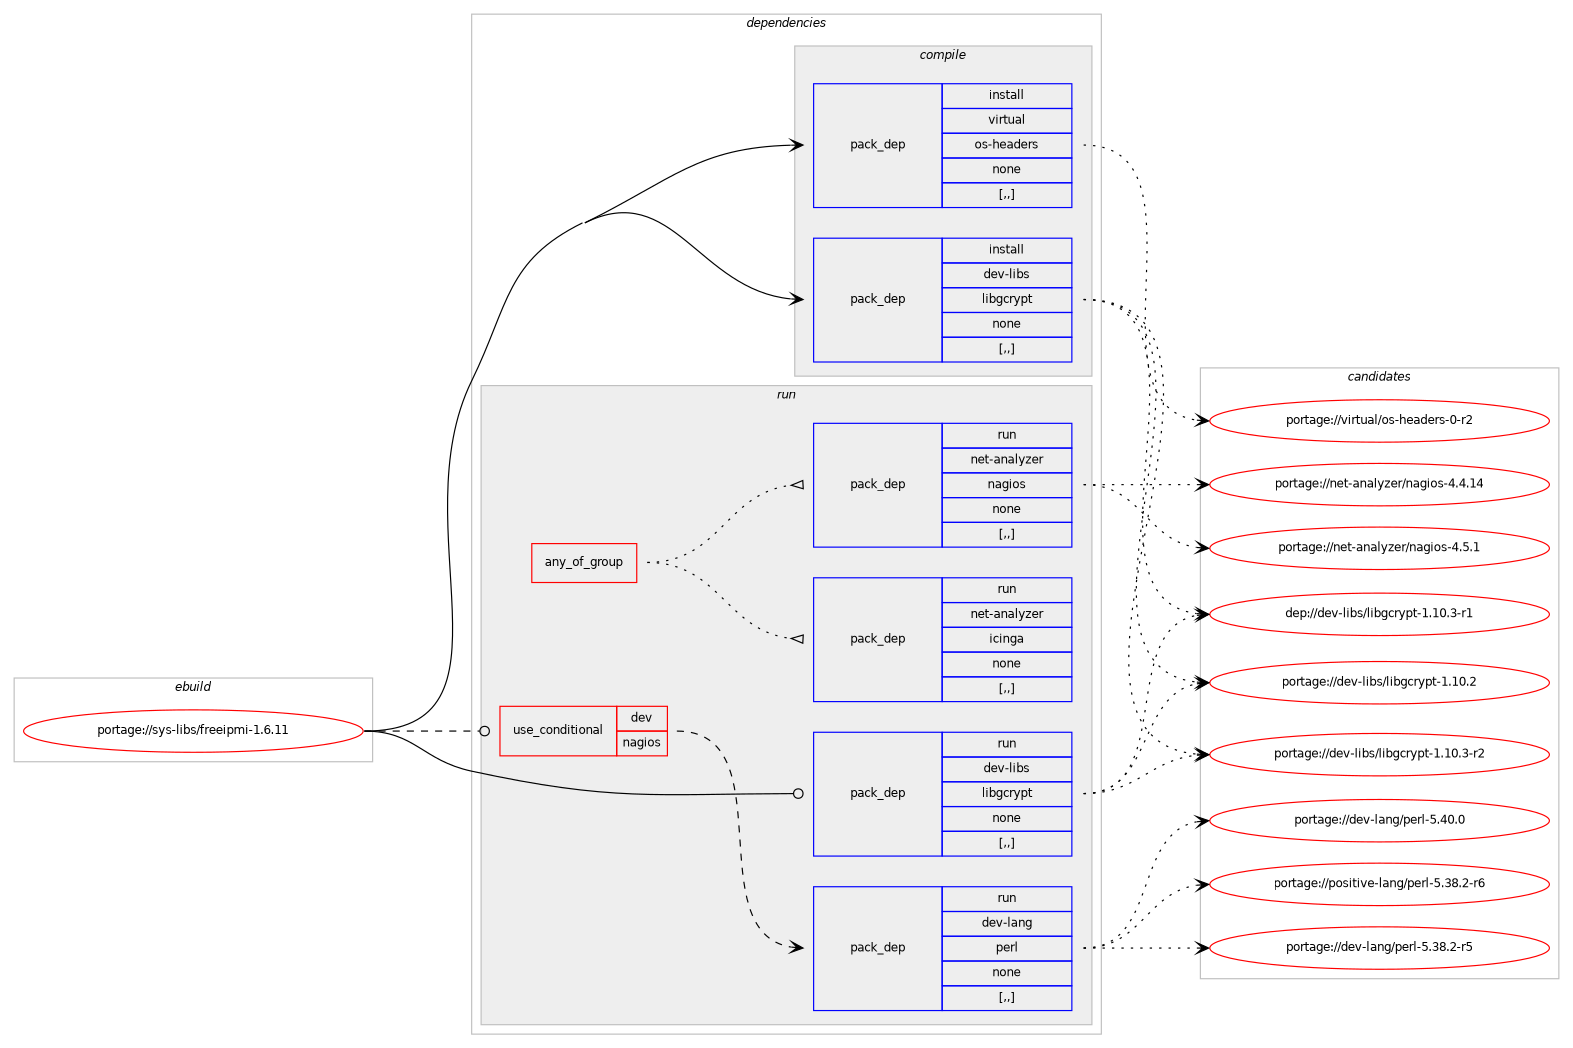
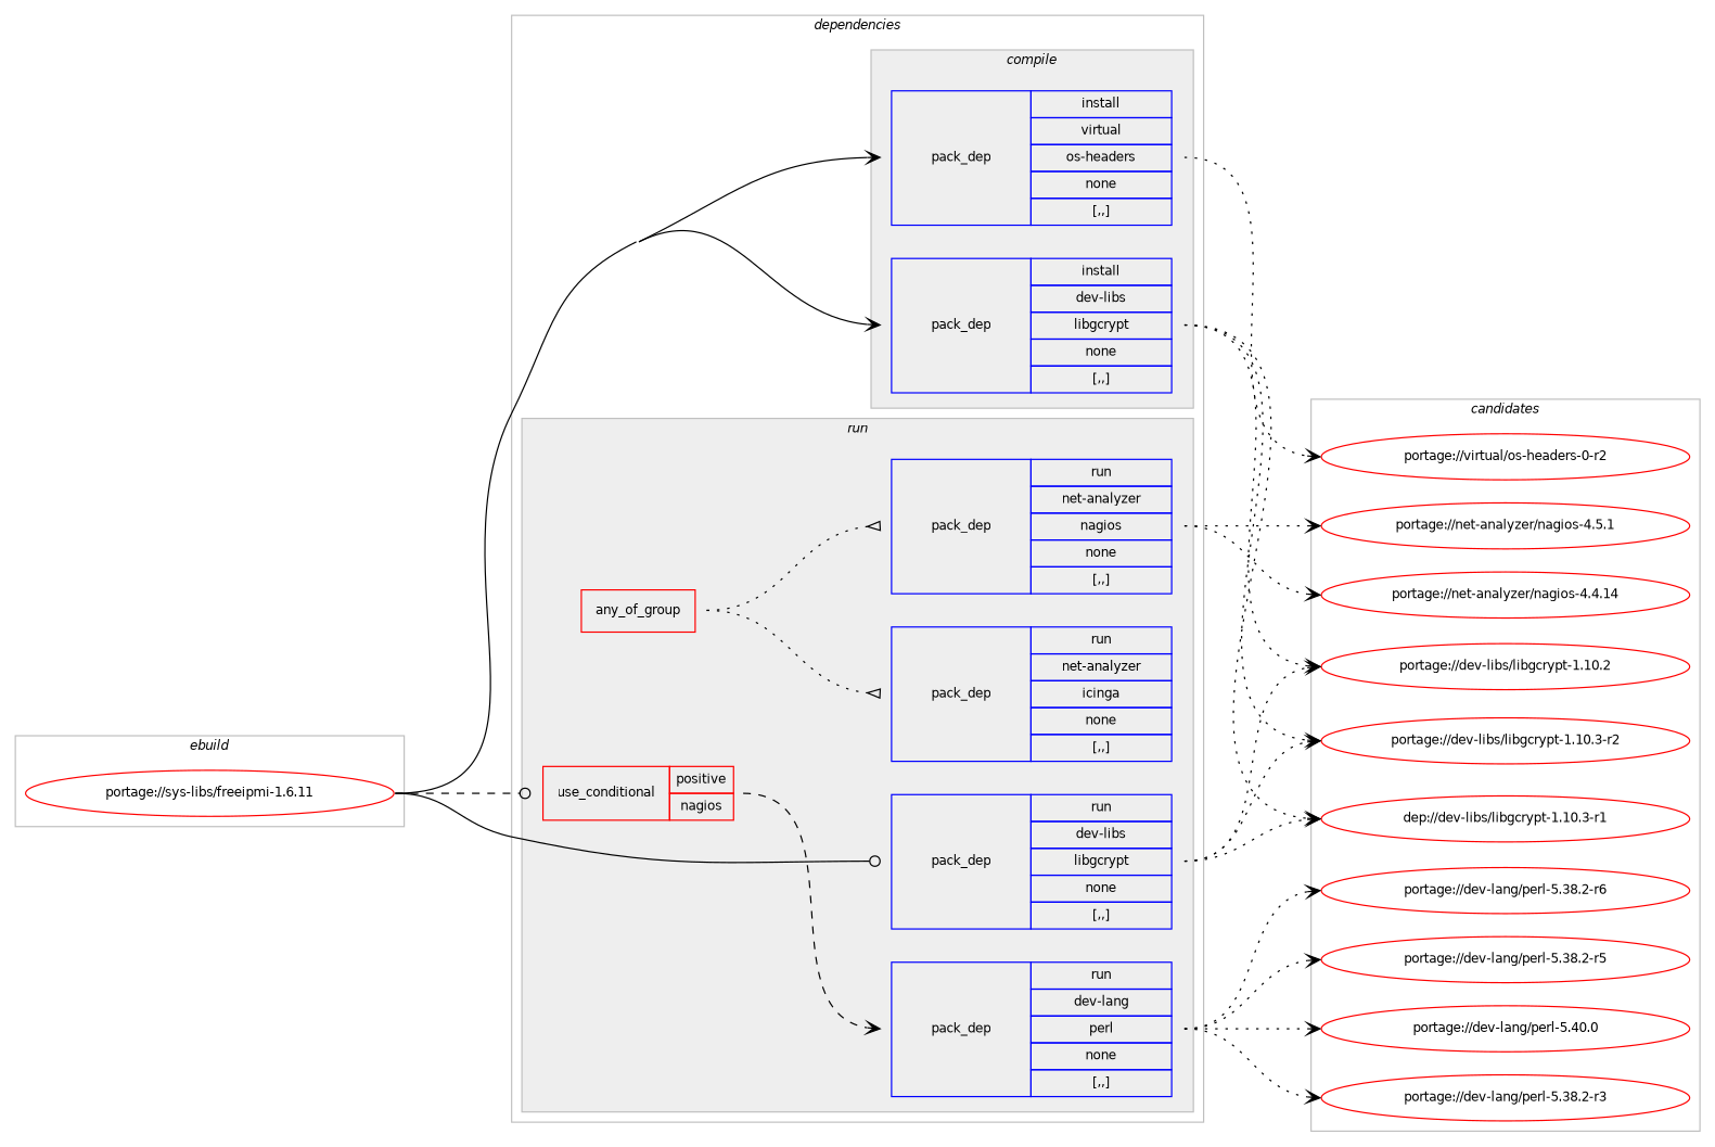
  digraph {
    compound=true
    concentrate=true
    fontname=Helvetica
    fontsize=10
    newrank=true
    rankdir=LR
    ranksep=1.5
    node [color=red fontname=Helvetica fontsize=10]
    edge [arrowhead=vee headport=w style=dotted tailport=e weight=100]
    n1 [label="portage://sys-libs/freeipmi-1.6.11" width=4]
    n2 [color=blue label=<<TABLE BORDER="0" CELLBORDER="1" CELLSPACING="0" CELLPADDING="4" WIDTH="220"><TR><TD ROWSPAN="6" CELLPADDING="30">pack_dep</TD></TR><TR><TD WIDTH="110">install</TD></TR><TR><TD>dev-libs</TD></TR><TR><TD>libgcrypt</TD></TR><TR><TD>none</TD></TR><TR><TD>[,,]</TD></TR></TABLE>> shape=none]
    n3 [color=blue label=<<TABLE BORDER="0" CELLBORDER="1" CELLSPACING="0" CELLPADDING="4" WIDTH="220"><TR><TD ROWSPAN="6" CELLPADDING="30">pack_dep</TD></TR><TR><TD WIDTH="110">install</TD></TR><TR><TD>virtual</TD></TR><TR><TD>os-headers</TD></TR><TR><TD>none</TD></TR><TR><TD>[,,]</TD></TR></TABLE>> shape=none]
    n4 [color=blue label=<<TABLE BORDER="0" CELLBORDER="1" CELLSPACING="0" CELLPADDING="4" WIDTH="220"><TR><TD ROWSPAN="6" CELLPADDING="30">pack_dep</TD></TR><TR><TD WIDTH="110">run</TD></TR><TR><TD>net-analyzer</TD></TR><TR><TD>icinga</TD></TR><TR><TD>none</TD></TR><TR><TD>[,,]</TD></TR></TABLE>> shape=none]
    n5 [color=blue label=<<TABLE BORDER="0" CELLBORDER="1" CELLSPACING="0" CELLPADDING="4" WIDTH="220"><TR><TD ROWSPAN="6" CELLPADDING="30">pack_dep</TD></TR><TR><TD WIDTH="110">run</TD></TR><TR><TD>net-analyzer</TD></TR><TR><TD>nagios</TD></TR><TR><TD>none</TD></TR><TR><TD>[,,]</TD></TR></TABLE>> shape=none]
    n6 [label=<<TABLE BORDER="0" CELLBORDER="1" CELLSPACING="0" CELLPADDING="4"><TR><TD CELLPADDING="10">any_of_group</TD></TR></TABLE>> shape=none]
    n7 [color=blue label=<<TABLE BORDER="0" CELLBORDER="1" CELLSPACING="0" CELLPADDING="4" WIDTH="220"><TR><TD ROWSPAN="6" CELLPADDING="30">pack_dep</TD></TR><TR><TD WIDTH="110">run</TD></TR><TR><TD>dev-lang</TD></TR><TR><TD>perl</TD></TR><TR><TD>none</TD></TR><TR><TD>[,,]</TD></TR></TABLE>> shape=none]
-   n8 [label=<<TABLE BORDER="0" CELLBORDER="1" CELLSPACING="0" CELLPADDING="4"><TR><TD ROWSPAN="3" CELLPADDING="10">use_conditional</TD></TR><TR><TD>dev</TD></TR><TR><TD>nagios</TD></TR></TABLE>> shape=none]
+   n8 [label=<<TABLE BORDER="0" CELLBORDER="1" CELLSPACING="0" CELLPADDING="4"><TR><TD ROWSPAN="3" CELLPADDING="10">use_conditional</TD></TR><TR><TD>positive</TD></TR><TR><TD>nagios</TD></TR></TABLE>> shape=none]
    n9 [color=blue label=<<TABLE BORDER="0" CELLBORDER="1" CELLSPACING="0" CELLPADDING="4" WIDTH="220"><TR><TD ROWSPAN="6" CELLPADDING="30">pack_dep</TD></TR><TR><TD WIDTH="110">run</TD></TR><TR><TD>dev-libs</TD></TR><TR><TD>libgcrypt</TD></TR><TR><TD>none</TD></TR><TR><TD>[,,]</TD></TR></TABLE>> shape=none]
    n10 [label="portage://dev-libs/libgcrypt-1.10.3-r2" width=4]
    n11 [label="dep://dev-libs/libgcrypt-1.10.3-r1" width=4]
    n12 [label="portage://dev-libs/libgcrypt-1.10.2" width=4]
    n13 [label="portage://virtual/os-headers-0-r2" width=4]
    n14 [label="portage://net-analyzer/nagios-4.5.1" width=4]
    n15 [label="portage://net-analyzer/nagios-4.4.14" width=4]
    n16 [label="portage://dev-lang/perl-5.40.0" width=4]
-   n17 [label="portage://positive-lang/perl-5.38.2-r6" width=4]
+   n17 [label="portage://dev-lang/perl-5.38.2-r6" width=4]
    n18 [label="portage://dev-lang/perl-5.38.2-r5" width=4]
+   n19 [label="portage://dev-lang/perl-5.38.2-r3" width=4]
    subgraph cluster_1 {
      color=gray
      label=<<i>ebuild</i>>
      n1
    }
    subgraph cluster_2 {
      color=gray
      label=<<i>dependencies</i>>
      subgraph cluster_3 {
        color=gray
        fillcolor="#eeeeee"
        label=<<i>compile</i>>
        style=filled
        subgraph sub_4 {
          color=gray
          fillcolor="#eeeeee"
          label=<<i>compile</i>>
          style=filled
          n2
        }
        subgraph sub_5 {
          color=gray
          fillcolor="#eeeeee"
          label=<<i>compile</i>>
          style=filled
          n3
        }
      }
      subgraph cluster_6 {
        color=gray
        fillcolor="#eeeeee"
        label=<<i>compile and run</i>>
        style=filled
      }
      subgraph cluster_7 {
        color=gray
        fillcolor="#eeeeee"
        label=<<i>run</i>>
        style=filled
        subgraph sub_8 {
          color=gray
          fillcolor="#eeeeee"
          label=<<i>run</i>>
          style=filled
          n8
          subgraph sub_9 {
            color=gray
            fillcolor="#eeeeee"
            label=<<i>run</i>>
            style=filled
            n6
            subgraph sub_10 {
              color=gray
              fillcolor="#eeeeee"
              label=<<i>run</i>>
              style=filled
              n4
            }
            subgraph sub_11 {
              color=gray
              fillcolor="#eeeeee"
              label=<<i>run</i>>
              style=filled
              n5
            }
          }
          subgraph sub_12 {
            color=gray
            fillcolor="#eeeeee"
            label=<<i>run</i>>
            style=filled
            n7
          }
        }
        subgraph sub_13 {
          color=gray
          fillcolor="#eeeeee"
          label=<<i>run</i>>
          style=filled
          n9
        }
      }
    }
    subgraph cluster_14 {
      color=gray
      label=<<i>candidates</i>>
      rank=same
      subgraph sub_15 {
        color=black
        label=<<i>candidates</i>>
        nodesep=1
        rank=same
        n10
        n11
        n12
      }
      subgraph sub_16 {
        color=black
        label=<<i>candidates</i>>
        nodesep=1
        rank=same
        n13
      }
      subgraph sub_17 {
        color=black
        label=<<i>candidates</i>>
        nodesep=1
        rank=same
      }
      subgraph sub_18 {
        color=black
        label=<<i>candidates</i>>
        nodesep=1
        rank=same
        n14
        n15
      }
      subgraph sub_19 {
        color=black
        label=<<i>candidates</i>>
        nodesep=1
        rank=same
        n16
        n17
        n18
+       n19
      }
      subgraph sub_20 {
        color=black
        label=<<i>candidates</i>>
        nodesep=1
        rank=same
        n10
        n11
        n12
      }
    }
    n1 -> n2 [style=solid weight=20]
    n1 -> n3 [style=solid weight=20]
    n1 -> n8 [arrowhead=odot style=dashed weight=20]
    n1 -> n9 [arrowhead=odot style=solid weight=20]
    n2 -> n10
    n2 -> n11
    n2 -> n12
    n3 -> n13
    n5 -> n14
    n5 -> n15
    n6 -> n4 [arrowhead=oinv weight=20]
    n6 -> n5 [arrowhead=oinv weight=20]
    n7 -> n16
    n7 -> n17
    n7 -> n18
+   n7 -> n19
    n8 -> n7 [style=dashed weight=20]
    n9 -> n10
    n9 -> n11
    n9 -> n12
  }
